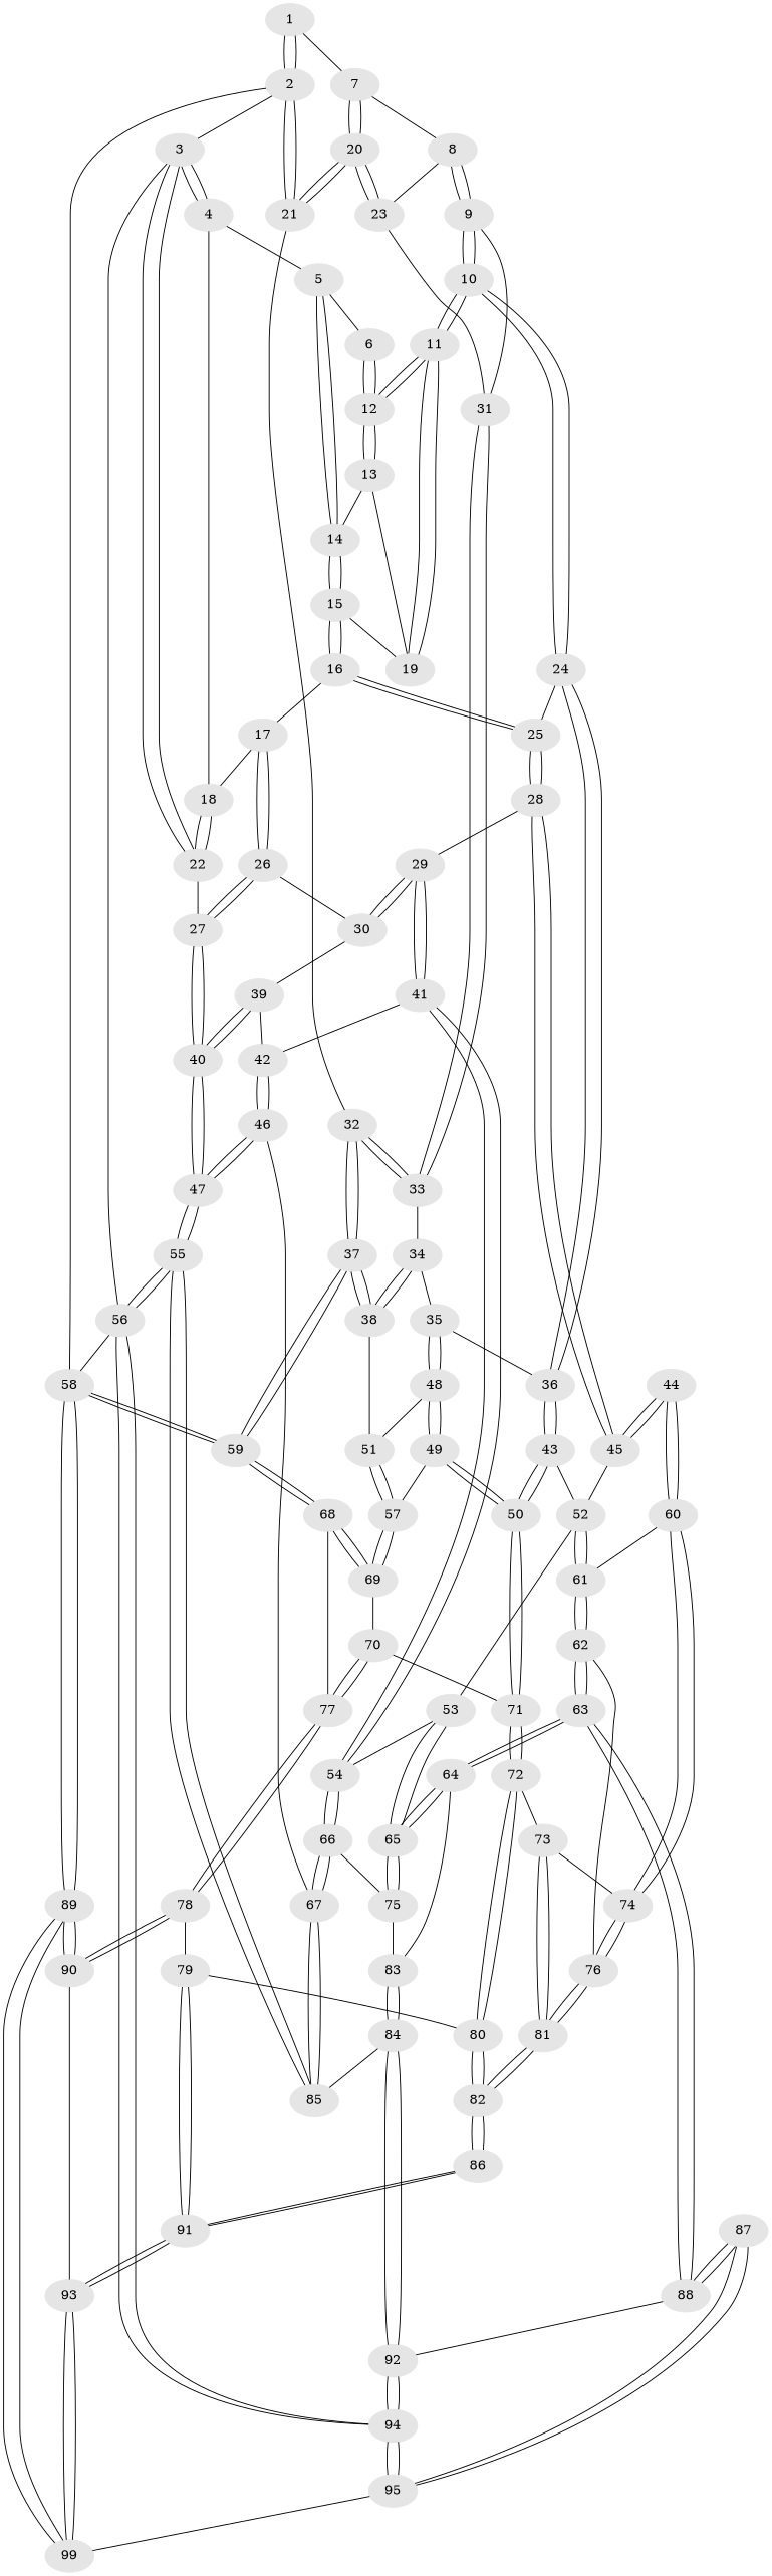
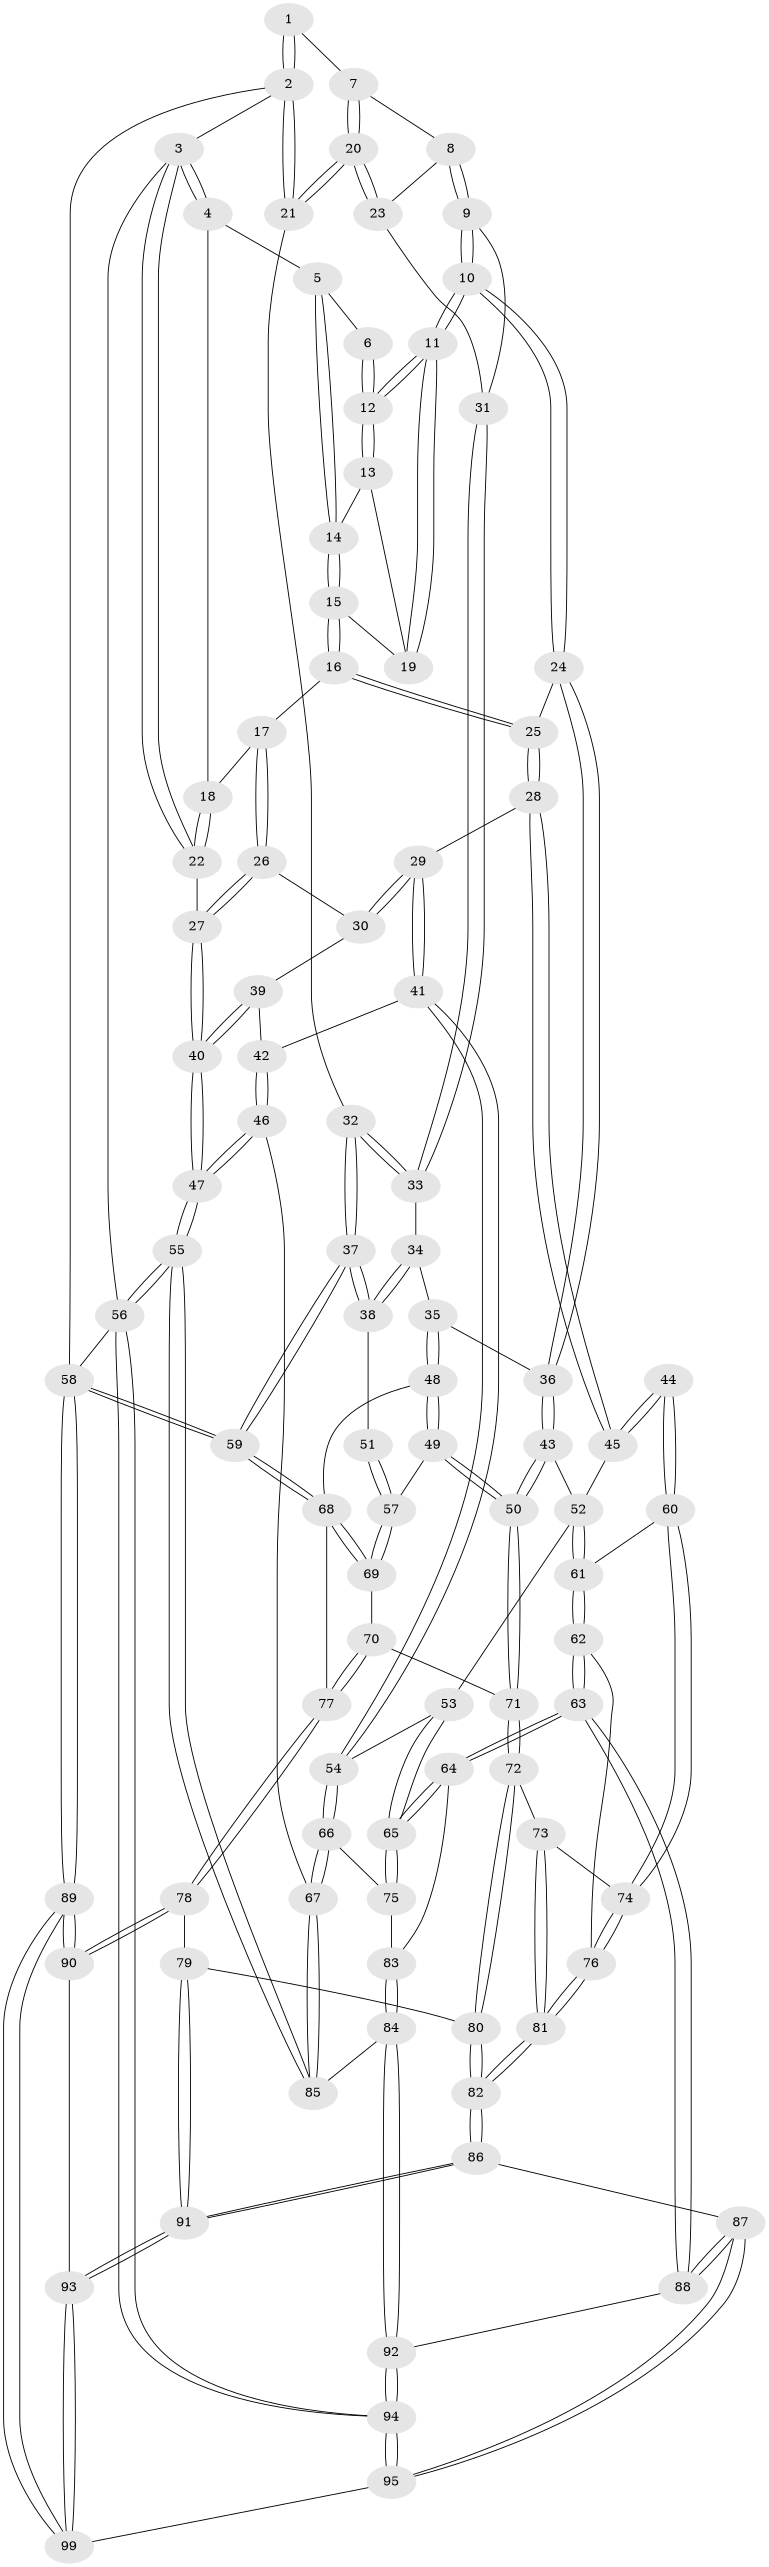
  graph {
    node [color=gray90 style=filled]
    1
    2
    7
    3
    21
    58
    8
    20
    4
    22
    56
    32
    59
    89
    5
    18
    27
    94
    6
    14
    12
    15
    13
    9
    23
    10
    31
    11
    24
    33
    19
    25
    36
    16
    17
    26
    28
    30
    37
    40
    43
    29
    45
    39
    47
    41
    52
    42
    54
    34
    38
    35
    48
    51
    49
    50
    68
    57
    46
    55
    66
    67
    44
    60
    71
    61
    74
    53
    85
    69
    72
    65
    62
    75
    95
    70
    90
    n78 [label=99]
    77
    76
    63
    64
    88
    81
    83
    92
    84
    78
    73
    80
    82
    79
    91
    93
    86
    87
    1 -- 2
    1 -- 2
    1 -- 7
    2 -- 3
    2 -- 21
    2 -- 21
    2 -- 58
    7 -- 8
    7 -- 20
    7 -- 20
    3 -- 4
    3 -- 4
    3 -- 22
    3 -- 22
    3 -- 56
    21 -- 32
    58 -- 59
    58 -- 59
    58 -- 89
    58 -- 89
    8 -- 9
    8 -- 9
    8 -- 23
    20 -- 21
    20 -- 21
    20 -- 23
    20 -- 23
    4 -- 5
    4 -- 18
    22 -- 27
    56 -- 58
    56 -- 94
    56 -- 94
    32 -- 33
    32 -- 33
    32 -- 37
    32 -- 37
    59 -- 68
    59 -- 68
    89 -- 90
    89 -- 90
    89 -- n78
    89 -- n78
    5 -- 6
    5 -- 14
    5 -- 14
    18 -- 22
    18 -- 22
    27 -- 40
    27 -- 40
    94 -- 95
    94 -- 95
    6 -- 12
    6 -- 12
    14 -- 15
    14 -- 15
    12 -- 13
    12 -- 13
    15 -- 19
    15 -- 16
    15 -- 16
    13 -- 14
    13 -- 19
    9 -- 10
    9 -- 10
    9 -- 31
    23 -- 31
    10 -- 11
    10 -- 11
    10 -- 24
    10 -- 24
    31 -- 33
    31 -- 33
    11 -- 12
    11 -- 12
    11 -- 19
    11 -- 19
    24 -- 25
    24 -- 36
    24 -- 36
    33 -- 34
    25 -- 28
    25 -- 28
    36 -- 43
    36 -- 43
    16 -- 25
    16 -- 25
    16 -- 17
    17 -- 18
    17 -- 26
    17 -- 26
    26 -- 27
    26 -- 27
    26 -- 30
    28 -- 29
    28 -- 45
    28 -- 45
    30 -- 39
    37 -- 59
    37 -- 59
    37 -- 38
    37 -- 38
    40 -- 47
    40 -- 47
    43 -- 52
    43 -- 50
    43 -- 50
    29 -- 30
    29 -- 30
    29 -- 41
    29 -- 41
    45 -- 52
    39 -- 40
    39 -- 40
    39 -- 42
    47 -- 55
    47 -- 55
    41 -- 42
    41 -- 54
    41 -- 54
    52 -- 61
    52 -- 61
    52 -- 53
    42 -- 46
    42 -- 46
    54 -- 66
    54 -- 66
    34 -- 38
    34 -- 38
    34 -- 35
    38 -- 51
    35 -- 36
    35 -- 48
    35 -- 48
-   48 -- 51
+   48 -- 68
    48 -- 49
    48 -- 49
    51 -- 57
    51 -- 57
    49 -- 50
    49 -- 50
    49 -- 57
    50 -- 71
    50 -- 71
    68 -- 69
    68 -- 69
    68 -- 77
    57 -- 69
    57 -- 69
    46 -- 47
    46 -- 47
    46 -- 67
    55 -- 56
    55 -- 56
    55 -- 85
    55 -- 85
    66 -- 67
    66 -- 67
    66 -- 75
    67 -- 85
    67 -- 85
    44 -- 45
    44 -- 45
    44 -- 60
    44 -- 60
    60 -- 61
    60 -- 74
    60 -- 74
    71 -- 72
    71 -- 72
    61 -- 62
    61 -- 62
    74 -- 76
    74 -- 76
    53 -- 54
    53 -- 65
    53 -- 65
    69 -- 70
    72 -- 73
    72 -- 80
    72 -- 80
    65 -- 75
    65 -- 75
    62 -- 76
    62 -- 63
    62 -- 63
    75 -- 83
    95 -- n78
    70 -- 71
    70 -- 77
    70 -- 77
    90 -- 93
    77 -- 78
    77 -- 78
    76 -- 81
    76 -- 81
    63 -- 64
    63 -- 64
    63 -- 88
    63 -- 88
    64 -- 65
    64 -- 65
    64 -- 83
    88 -- 92
    81 -- 82
    81 -- 82
    83 -- 84
    83 -- 84
    92 -- 94
    92 -- 94
    84 -- 85
    84 -- 92
    84 -- 92
    78 -- 90
    78 -- 90
    78 -- 79
    73 -- 74
    73 -- 81
    73 -- 81
    80 -- 82
    80 -- 82
    82 -- 86
    82 -- 86
    79 -- 80
    79 -- 91
    79 -- 91
    91 -- 93
    91 -- 93
    93 -- n78
    93 -- n78
    86 -- 91
    86 -- 91
+   86 -- 87
    87 -- 95
    87 -- 95
    87 -- 88
    87 -- 88
  }
